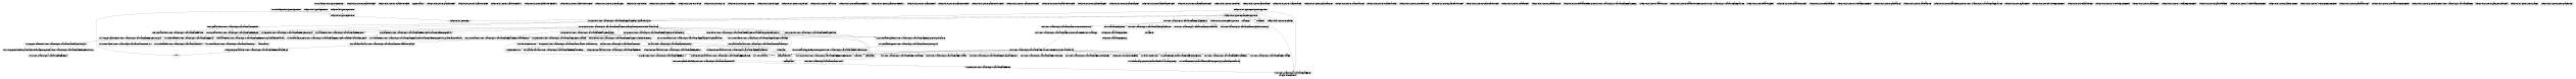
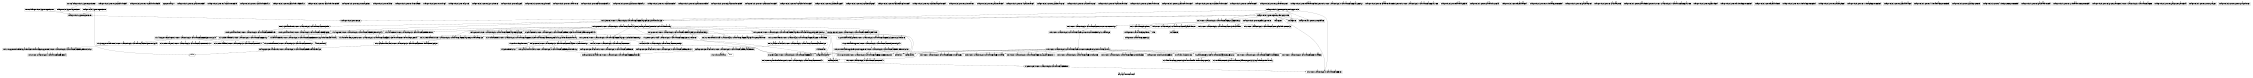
  digraph {
    label="Call graph: atom_vec_atomic.ll"
    node [shape=record]
    n1 [label="{_ZN9LAMMPS_NS13AtomVecAtomicC2EPNS_6LAMMPSE}"]
    n2 [label="{_ZNSt7__cxx1112basic_stringIcSt11char_traitsIcESaIcEEC2IS3_EEPKcRKS3_}"]
    n3 [label="{_ZNSt7__cxx1112basic_stringIcSt11char_traitsIcESaIcEED1Ev}"]
    n4 [label="{_ZNSaIcED1Ev}"]
    n5 [label="{_ZN9LAMMPS_NS7AtomVec12setup_fieldsEv}"]
    n6 [label="{_ZNSt6vectorINSt7__cxx1112basic_stringIcSt11char_traitsIcESaIcEEESaIS5_EEaSESt16initializer_listIS5_E}"]
    n7 [label="{_ZN9LAMMPS_NS13AtomVecAtomicC1EPNS_6LAMMPSE}"]
    n8 [label="{_ZNSaIcEC1Ev}"]
    n9 [label="{_ZNSt7__cxx1112basic_stringIcSt11char_traitsIcESaIcEE13_M_local_dataEv}"]
    n10 [label="{_ZNSt7__cxx1112basic_stringIcSt11char_traitsIcESaIcEE12_Alloc_hiderC1EPcRKS3_}"]
    n11 [label="{_ZNSt11char_traitsIcE6lengthEPKc}"]
    n12 [label="{_ZNSt7__cxx1112basic_stringIcSt11char_traitsIcESaIcEE12_M_constructIPKcEEvT_S8_}"]
    n13 [label="{_ZNSt7__cxx1112basic_stringIcSt11char_traitsIcESaIcEE12_Alloc_hiderD2Ev}"]
    n14 [label="{_ZNKSt16initializer_listINSt7__cxx1112basic_stringIcSt11char_traitsIcESaIcEEEE5beginEv}"]
    n15 [label="{_ZNKSt16initializer_listINSt7__cxx1112basic_stringIcSt11char_traitsIcESaIcEEEE3endEv}"]
    n16 [label="{_ZNSt6vectorINSt7__cxx1112basic_stringIcSt11char_traitsIcESaIcEEESaIS5_EE13_M_assign_auxIPKS5_EEvT_SB_St20forward_iterator_tag}"]
    n17 [label="{_ZN9__gnu_cxx11char_traitsIcE6lengthEPKc}"]
+   n18 [label="{strlen}"]
    n19 [label="{_ZNSt7__cxx1112basic_stringIcSt11char_traitsIcESaIcEE16_M_construct_auxIPKcEEvT_S8_St12__false_type}"]
    n20 [label="{_ZNSaIcED2Ev}"]
    n21 [label="{_ZNKSt16initializer_listINSt7__cxx1112basic_stringIcSt11char_traitsIcESaIcEEEE4sizeEv}"]
    n22 [label="{_ZSt8distanceIPKNSt7__cxx1112basic_stringIcSt11char_traitsIcESaIcEEEENSt15iterator_traitsIT_E15difference_typeES9_S9_}"]
    n23 [label="{_ZNKSt6vectorINSt7__cxx1112basic_stringIcSt11char_traitsIcESaIcEEESaIS5_EE8capacityEv}"]
    n24 [label="{_ZNSt12_Vector_baseINSt7__cxx1112basic_stringIcSt11char_traitsIcESaIcEEESaIS5_EE19_M_get_Tp_allocatorEv}"]
    n25 [label="{_ZNSt6vectorINSt7__cxx1112basic_stringIcSt11char_traitsIcESaIcEEESaIS5_EE17_S_check_init_lenEmRKS6_}"]
    n26 [label="{_ZNSt6vectorINSt7__cxx1112basic_stringIcSt11char_traitsIcESaIcEEESaIS5_EE20_M_allocate_and_copyIPKS5_EEPS5_mT_SC_}"]
    n27 [label="{_ZSt22__uninitialized_copy_aIPKNSt7__cxx1112basic_stringIcSt11char_traitsIcESaIcEEEPS5_S5_ET0_T_SA_S9_RSaIT1_E}"]
    n28 [label="{_ZSt8_DestroyIPNSt7__cxx1112basic_stringIcSt11char_traitsIcESaIcEEES5_EvT_S7_RSaIT0_E}"]
    n29 [label="{_ZNSt12_Vector_baseINSt7__cxx1112basic_stringIcSt11char_traitsIcESaIcEEESaIS5_EE13_M_deallocateEPS5_m}"]
    n30 [label="{_ZNKSt6vectorINSt7__cxx1112basic_stringIcSt11char_traitsIcESaIcEEESaIS5_EE4sizeEv}"]
    n31 [label="{_ZSt4copyIPKNSt7__cxx1112basic_stringIcSt11char_traitsIcESaIcEEEPS5_ET0_T_SA_S9_}"]
    n32 [label="{_ZNSt6vectorINSt7__cxx1112basic_stringIcSt11char_traitsIcESaIcEEESaIS5_EE15_M_erase_at_endEPS5_}"]
    n33 [label="{_ZSt7advanceIPKNSt7__cxx1112basic_stringIcSt11char_traitsIcESaIcEEEmEvRT_T0_}"]
    n34 [label="{_ZN9LAMMPS_NS7AtomVec13unpack_borderEiiPd}"]
    n35 [label="{_ZN9LAMMPS_NS7AtomVec17unpack_border_velEiiPd}"]
    n36 [label="{_ZN9__gnu_cxx11char_traitsIcE2eqERKcS3_}"]
    n37 [label="{_ZNSt7__cxx1112basic_stringIcSt11char_traitsIcESaIcEE12_M_constructIPKcEEvT_S8_St20forward_iterator_tag}"]
    n38 [label="{__gxx_personality_v0}"]
    n39 [label="{_ZSt19__iterator_categoryIPKNSt7__cxx1112basic_stringIcSt11char_traitsIcESaIcEEEENSt15iterator_traitsIT_E17iterator_categoryERKS9_}"]
    n40 [label="{_ZSt10__distanceIPKNSt7__cxx1112basic_stringIcSt11char_traitsIcESaIcEEEENSt15iterator_traitsIT_E15difference_typeES9_S9_St26random_access_iterator_tag}"]
    n41 [label="{_ZNSaINSt7__cxx1112basic_stringIcSt11char_traitsIcESaIcEEEEC2ERKS5_}"]
    n42 [label="{_ZNSt6vectorINSt7__cxx1112basic_stringIcSt11char_traitsIcESaIcEEESaIS5_EE11_S_max_sizeERKS6_}"]
    n43 [label="{_ZNSaINSt7__cxx1112basic_stringIcSt11char_traitsIcESaIcEEEED2Ev}"]
    n44 [label="{_ZSt20__throw_length_errorPKc}"]
    n45 [label="{__cxa_begin_catch}"]
    n46 [label="{__cxa_rethrow}"]
    n47 [label="{__cxa_end_catch}"]
    n48 [label="{__clang_call_terminate}"]
    n49 [label="{_ZNSt12_Vector_baseINSt7__cxx1112basic_stringIcSt11char_traitsIcESaIcEEESaIS5_EE11_M_allocateEm}"]
    n50 [label="{_ZSt18uninitialized_copyIPKNSt7__cxx1112basic_stringIcSt11char_traitsIcESaIcEEEPS5_ET0_T_SA_S9_}"]
    n51 [label="{_ZSt8_DestroyIPNSt7__cxx1112basic_stringIcSt11char_traitsIcESaIcEEEEvT_S7_}"]
    n52 [label="{_ZNSt16allocator_traitsISaINSt7__cxx1112basic_stringIcSt11char_traitsIcESaIcEEEEE10deallocateERS6_PS5_m}"]
    n53 [label="{_ZSt12__miter_baseIPKNSt7__cxx1112basic_stringIcSt11char_traitsIcESaIcEEEET_S8_}"]
    n54 [label="{_ZSt14__copy_move_a2ILb0EPKNSt7__cxx1112basic_stringIcSt11char_traitsIcESaIcEEEPS5_ET1_T0_SA_S9_}"]
    n55 [label="{_ZSt9__advanceIPKNSt7__cxx1112basic_stringIcSt11char_traitsIcESaIcEEElEvRT_T0_St26random_access_iterator_tag}"]
    n56 [label="{_ZN9__gnu_cxx13new_allocatorINSt7__cxx1112basic_stringIcSt11char_traitsIcESaIcEEEEC2ERKS7_}"]
    n57 [label="{_ZNSt16allocator_traitsISaINSt7__cxx1112basic_stringIcSt11char_traitsIcESaIcEEEEE8max_sizeERKS6_}"]
    n58 [label="{_ZSt3minImERKT_S2_S2_}"]
    n59 [label="{_ZN9__gnu_cxx13new_allocatorINSt7__cxx1112basic_stringIcSt11char_traitsIcESaIcEEEED2Ev}"]
    n60 [label="{_ZNSt16allocator_traitsISaINSt7__cxx1112basic_stringIcSt11char_traitsIcESaIcEEEEE8allocateERS6_m}"]
    n61 [label="{_ZNSt20__uninitialized_copyILb0EE13__uninit_copyIPKNSt7__cxx1112basic_stringIcSt11char_traitsIcESaIcEEEPS7_EET0_T_SC_SB_}"]
    n62 [label="{_ZNSt12_Destroy_auxILb0EE9__destroyIPNSt7__cxx1112basic_stringIcSt11char_traitsIcESaIcEEEEEvT_S9_}"]
    n63 [label="{_ZN9__gnu_cxx13new_allocatorINSt7__cxx1112basic_stringIcSt11char_traitsIcESaIcEEEE10deallocateEPS6_m}"]
    n64 [label="{_ZSt12__niter_baseIPKNSt7__cxx1112basic_stringIcSt11char_traitsIcESaIcEEEET_S8_}"]
    n65 [label="{_ZSt12__niter_wrapIPNSt7__cxx1112basic_stringIcSt11char_traitsIcESaIcEEEET_RKS7_S7_}"]
    n66 [label="{_ZSt12__niter_baseIPNSt7__cxx1112basic_stringIcSt11char_traitsIcESaIcEEEET_S7_}"]
    n67 [label="{_ZSt13__copy_move_aILb0EPKNSt7__cxx1112basic_stringIcSt11char_traitsIcESaIcEEEPS5_ET1_T0_SA_S9_}"]
    n68 [label="{llvm.is.constant.i64}"]
    n69 [label="{_ZN9LAMMPS_NS7AtomVecC2EPNS_6LAMMPSE}"]
    n70 [label="{_ZN9LAMMPS_NS7AtomVecD2Ev}"]
    n71 [label="{_ZN9LAMMPS_NS7AtomVec12pack_reverseEiiPd}"]
    n72 [label="{_ZN9LAMMPS_NS7AtomVec14unpack_reverseEiPiPd}"]
    n73 [label="{_ZN9LAMMPS_NS7AtomVec11pack_borderEiPiPdiS1_}"]
    n74 [label="{_ZN9LAMMPS_NS7AtomVec15pack_border_velEiPiPdiS1_}"]
    n75 [label="{_ZN9LAMMPS_NS7AtomVec17pack_border_bonusEiPiPd}"]
    n76 [label="{_ZN9LAMMPS_NS13AtomVecAtomicD1Ev}"]
    n77 [label="{_ZN9LAMMPS_NS13AtomVecAtomicD2Ev}"]
    n78 [label="{_ZN9LAMMPS_NS13AtomVecAtomicD0Ev}"]
    n79 [label="{_ZdlPv}"]
    n80 [label="{_ZTv0_n24_N9LAMMPS_NS13AtomVecAtomicD1Ev}"]
    n81 [label="{_ZTv0_n24_N9LAMMPS_NS13AtomVecAtomicD0Ev}"]
    n82 [label="{_ZN9LAMMPS_NS7AtomVec12process_argsEiPPc}"]
    n83 [label="{_ZN9LAMMPS_NS7AtomVec4initEv}"]
    n84 [label="{_ZN9LAMMPS_NS7AtomVec11force_clearEim}"]
    n85 [label="{_ZN9LAMMPS_NS7AtomVec7roundupEl}"]
    n86 [label="{_ZN9LAMMPS_NS7AtomVec4growEi}"]
    n87 [label="{_ZN9LAMMPS_NS7AtomVec13grow_pointersEv}"]
    n88 [label="{_ZN9LAMMPS_NS7AtomVec4copyEiii}"]
    n89 [label="{_ZN9LAMMPS_NS7AtomVec10copy_bonusEiii}"]
    n90 [label="{_ZN9LAMMPS_NS7AtomVec11clear_bonusEv}"]
    n91 [label="{_ZN9LAMMPS_NS7AtomVec9pack_commEiPiPdiS1_}"]
    n92 [label="{_ZN9LAMMPS_NS7AtomVec13pack_comm_velEiPiPdiS1_}"]
    n93 [label="{_ZN9LAMMPS_NS7AtomVec11unpack_commEiiPd}"]
    n94 [label="{_ZN9LAMMPS_NS7AtomVec15unpack_comm_velEiiPd}"]
    n95 [label="{_ZN9LAMMPS_NS7AtomVec15pack_comm_bonusEiPiPd}"]
    n96 [label="{_ZN9LAMMPS_NS7AtomVec17unpack_comm_bonusEiiPd}"]
    n97 [label="{_ZN9LAMMPS_NS7AtomVec19unpack_border_bonusEiiPd}"]
    n98 [label="{_ZN9LAMMPS_NS7AtomVec13pack_exchangeEiPd}"]
    n99 [label="{_ZN9LAMMPS_NS7AtomVec15unpack_exchangeEPd}"]
    n100 [label="{_ZN9LAMMPS_NS7AtomVec19pack_exchange_bonusEiPd}"]
    n101 [label="{_ZN9LAMMPS_NS7AtomVec21unpack_exchange_bonusEiPd}"]
    n102 [label="{_ZN9LAMMPS_NS7AtomVec12size_restartEv}"]
    n103 [label="{_ZN9LAMMPS_NS7AtomVec12pack_restartEiPd}"]
    n104 [label="{_ZN9LAMMPS_NS7AtomVec14unpack_restartEPd}"]
    n105 [label="{_ZN9LAMMPS_NS7AtomVec16pack_restart_preEi}"]
    n106 [label="{_ZN9LAMMPS_NS7AtomVec17pack_restart_postEi}"]
    n107 [label="{_ZN9LAMMPS_NS7AtomVec19unpack_restart_initEi}"]
    n108 [label="{_ZN9LAMMPS_NS7AtomVec18size_restart_bonusEv}"]
    n109 [label="{_ZN9LAMMPS_NS7AtomVec18pack_restart_bonusEiPd}"]
    n110 [label="{_ZN9LAMMPS_NS7AtomVec20unpack_restart_bonusEiPd}"]
    n111 [label="{_ZN9LAMMPS_NS7AtomVec11create_atomEiPd}"]
    n112 [label="{_ZN9LAMMPS_NS7AtomVec16create_atom_postEi}"]
    n113 [label="{_ZN9LAMMPS_NS7AtomVec9data_atomEPdiRKSt6vectorINSt7__cxx1112basic_stringIcSt11char_traitsIcESaIcEEESaIS8_EERS8_}"]
-   n114 [label="{_ZN9LAMMPS_NS7AtomVec14data_atom_postEi}"]
    n115 [label="{_ZN9LAMMPS_NS7AtomVec15data_atom_bonusEiRKSt6vectorINSt7__cxx1112basic_stringIcSt11char_traitsIcESaIcEEESaIS7_EE}"]
    n116 [label="{_ZN9LAMMPS_NS7AtomVec9data_bodyEiiiPiPd}"]
    n117 [label="{_ZN9LAMMPS_NS7AtomVec15data_bonds_postEiiiii}"]
    n118 [label="{_ZN9LAMMPS_NS7AtomVec9pack_dataEPPd}"]
    n119 [label="{_ZN9LAMMPS_NS7AtomVec10write_dataEP8_IO_FILEiPPd}"]
    n120 [label="{_ZN9LAMMPS_NS7AtomVec13pack_data_preEi}"]
    n121 [label="{_ZN9LAMMPS_NS7AtomVec14pack_data_postEi}"]
    n122 [label="{_ZN9LAMMPS_NS7AtomVec8data_velEiRKSt6vectorINSt7__cxx1112basic_stringIcSt11char_traitsIcESaIcEEESaIS7_EE}"]
    n123 [label="{_ZN9LAMMPS_NS7AtomVec8pack_velEPPd}"]
    n124 [label="{_ZN9LAMMPS_NS7AtomVec9write_velEP8_IO_FILEiPPd}"]
    n125 [label="{_ZN9LAMMPS_NS7AtomVec9pack_bondEPPi}"]
    n126 [label="{_ZN9LAMMPS_NS7AtomVec10write_bondEP8_IO_FILEiPPii}"]
    n127 [label="{_ZN9LAMMPS_NS7AtomVec10pack_angleEPPi}"]
    n128 [label="{_ZN9LAMMPS_NS7AtomVec11write_angleEP8_IO_FILEiPPii}"]
    n129 [label="{_ZN9LAMMPS_NS7AtomVec13pack_dihedralEPPi}"]
    n130 [label="{_ZN9LAMMPS_NS7AtomVec14write_dihedralEP8_IO_FILEiPPii}"]
    n131 [label="{_ZN9LAMMPS_NS7AtomVec13pack_improperEPPi}"]
    n132 [label="{_ZN9LAMMPS_NS7AtomVec14write_improperEP8_IO_FILEiPPii}"]
    n133 [label="{_ZN9LAMMPS_NS7AtomVec15pack_data_bonusEPdi}"]
    n134 [label="{_ZN9LAMMPS_NS7AtomVec16write_data_bonusEP8_IO_FILEiPdi}"]
    n135 [label="{_ZN9LAMMPS_NS7AtomVec13property_atomERKNSt7__cxx1112basic_stringIcSt11char_traitsIcESaIcEEE}"]
    n136 [label="{_ZN9LAMMPS_NS7AtomVec18pack_property_atomEiPdii}"]
    n137 [label="{_ZN9LAMMPS_NS7AtomVec12memory_usageEv}"]
    n138 [label="{_ZN9LAMMPS_NS7AtomVec18memory_usage_bonusEv}"]
    n139 [label="{_ZN9__gnu_cxx17__is_null_pointerIKcEEbPT_}"]
    n140 [label="{_ZSt19__throw_logic_errorPKc}"]
    n141 [label="{_ZSt8distanceIPKcENSt15iterator_traitsIT_E15difference_typeES3_S3_}"]
    n142 [label="{_ZNSt7__cxx1112basic_stringIcSt11char_traitsIcESaIcEE9_M_createERmm}"]
    n143 [label="{_ZNSt7__cxx1112basic_stringIcSt11char_traitsIcESaIcEE7_M_dataEPc}"]
    n144 [label="{_ZNSt7__cxx1112basic_stringIcSt11char_traitsIcESaIcEE11_M_capacityEm}"]
    n145 [label="{_ZNKSt7__cxx1112basic_stringIcSt11char_traitsIcESaIcEE7_M_dataEv}"]
    n146 [label="{_ZNSt7__cxx1112basic_stringIcSt11char_traitsIcESaIcEE13_S_copy_charsEPcPKcS7_}"]
    n147 [label="{_ZNSt7__cxx1112basic_stringIcSt11char_traitsIcESaIcEE10_M_disposeEv}"]
    n148 [label="{_ZNSt7__cxx1112basic_stringIcSt11char_traitsIcESaIcEE13_M_set_lengthEm}"]
    n149 [label="{_ZSt19__iterator_categoryIPKcENSt15iterator_traitsIT_E17iterator_categoryERKS3_}"]
    n150 [label="{_ZSt10__distanceIPKcENSt15iterator_traitsIT_E15difference_typeES3_S3_St26random_access_iterator_tag}"]
    n151 [label="{_ZSt9terminatev}"]
    n152 [label="{_ZNK9__gnu_cxx13new_allocatorINSt7__cxx1112basic_stringIcSt11char_traitsIcESaIcEEEE8max_sizeEv}"]
    n153 [label="{_ZN9__gnu_cxx13new_allocatorINSt7__cxx1112basic_stringIcSt11char_traitsIcESaIcEEEE8allocateEmPKv}"]
    n154 [label="{_ZSt8_DestroyINSt7__cxx1112basic_stringIcSt11char_traitsIcESaIcEEEEvPT_}"]
    n155 [label="{_ZNSt11__copy_moveILb0ELb0ESt26random_access_iterator_tagE8__copy_mIPKNSt7__cxx1112basic_stringIcSt11char_traitsIcESaIcEEEPS8_EET0_T_SD_SC_}"]
    n156 [label="{_ZSt10_ConstructINSt7__cxx1112basic_stringIcSt11char_traitsIcESaIcEEEJRKS5_EEvPT_DpOT0_}"]
    n157 [label="{_ZSt17__throw_bad_allocv}"]
    n158 [label="{_Znwm}"]
    n159 [label="{_ZNSt7__cxx1112basic_stringIcSt11char_traitsIcESaIcEEaSERKS4_}"]
    n160 [label="{_ZNSt7__cxx1112basic_stringIcSt11char_traitsIcESaIcEEC1ERKS4_}"]
    n1 -> n2
    n1 -> n3
    n1 -> n4
    n1 -> n5
    n1 -> n6
    n1 -> n7
    n2 -> n9
    n2 -> n10
    n2 -> n11
    n2 -> n12
    n2 -> n13
    n6 -> n14
    n6 -> n15
    n6 -> n16
    n7 -> n2
    n7 -> n3
    n7 -> n4
    n7 -> n5
    n7 -> n6
    n7 -> n8
    n7 -> n69
    n7 -> n70
    n11 -> n17
+   n11 -> n18
    n12 -> n19
    n13 -> n20
    n15 -> n14
    n15 -> n21
    n16 -> n22
    n16 -> n23
    n16 -> n24
    n16 -> n25
    n16 -> n26
    n16 -> n27
    n16 -> n28
    n16 -> n29
    n16 -> n30
    n16 -> n31
    n16 -> n32
    n16 -> n33
    n17 -> n36
    n19 -> n37
    n22 -> n39
    n22 -> n40
    n25 -> n41
    n25 -> n42
    n25 -> n43
    n25 -> n44
    n26 -> n24
    n26 -> n27
    n26 -> n29
    n26 -> n45
    n26 -> n46
    n26 -> n47
    n26 -> n48
    n26 -> n49
    n27 -> n50
    n28 -> n51
    n29 -> n52
    n31 -> n53
    n31 -> n54
    n32 -> n24
    n32 -> n28
    n32 -> n48
    n33 -> n39
    n33 -> n55
    n37 -> n45
    n37 -> n46
    n37 -> n47
    n37 -> n48
    n37 -> n139
    n37 -> n140
    n37 -> n141
    n37 -> n142
    n37 -> n143
    n37 -> n144
    n37 -> n145
    n37 -> n146
    n37 -> n147
    n37 -> n148
    n41 -> n56
    n42 -> n48
    n42 -> n57
    n42 -> n58
    n43 -> n59
    n48 -> n45
    n49 -> n60
    n50 -> n61
    n51 -> n62
    n52 -> n63
    n54 -> n64
    n54 -> n65
    n54 -> n66
    n54 -> n67
    n55 -> n68
    n57 -> n152
    n60 -> n153
    n61 -> n45
    n61 -> n46
    n61 -> n47
    n61 -> n48
    n61 -> n51
    n61 -> n156
    n62 -> n154
    n63 -> n79
    n67 -> n155
    n76 -> n70
    n78 -> n76
    n78 -> n79
    n80 -> n76
    n81 -> n77
    n81 -> n78
    n141 -> n149
    n141 -> n150
    n151 -> n48
    n153 -> n152
    n153 -> n157
    n153 -> n158
    n154 -> n3
    n155 -> n159
    n156 -> n160
  }
